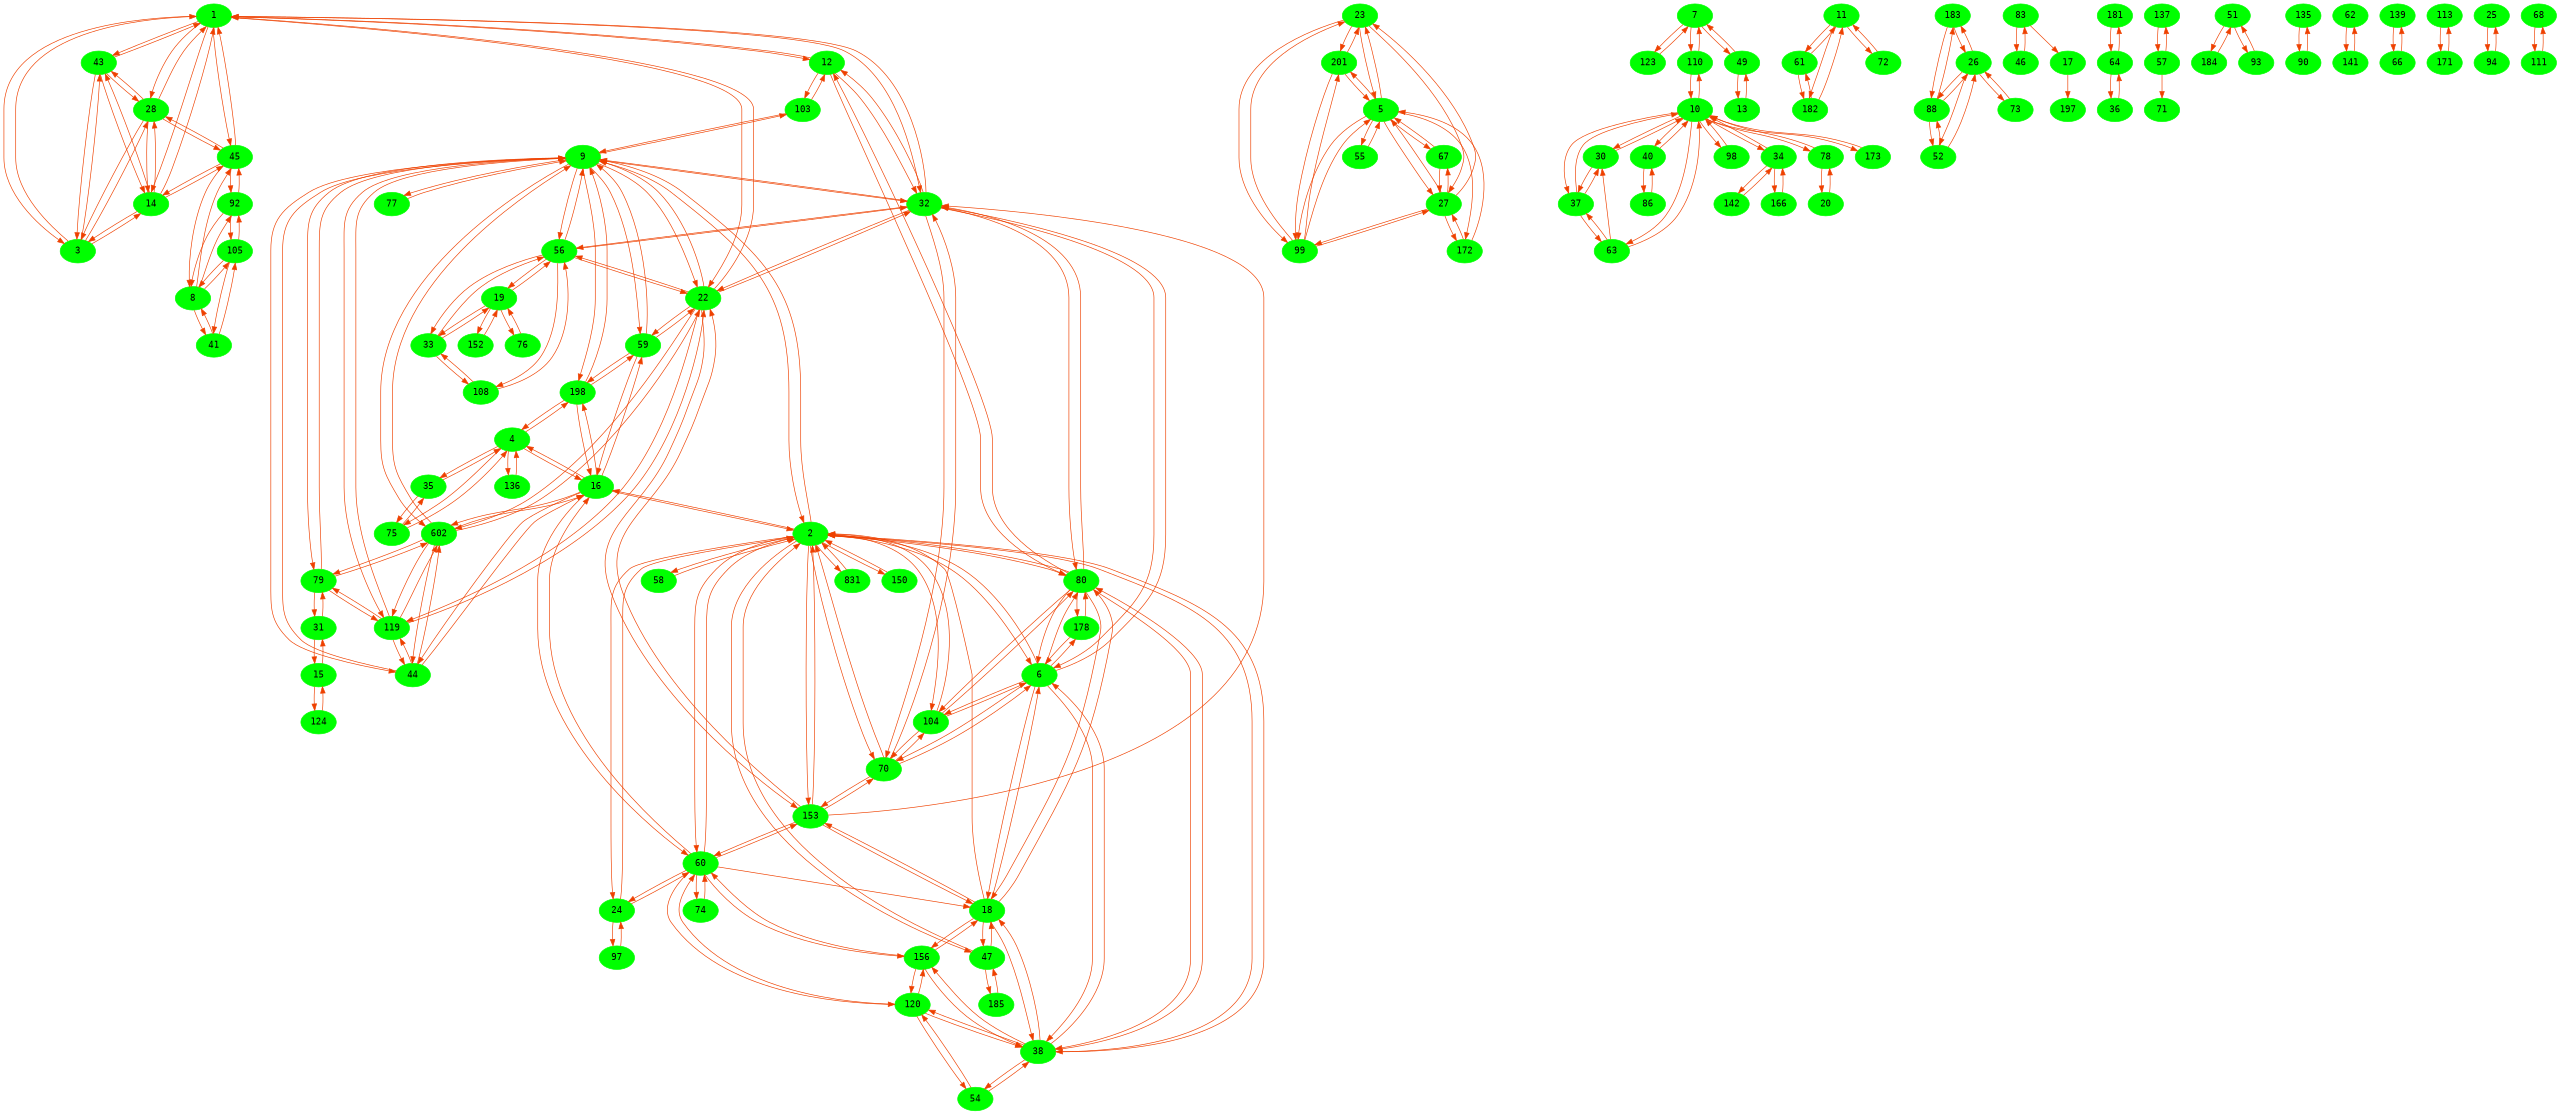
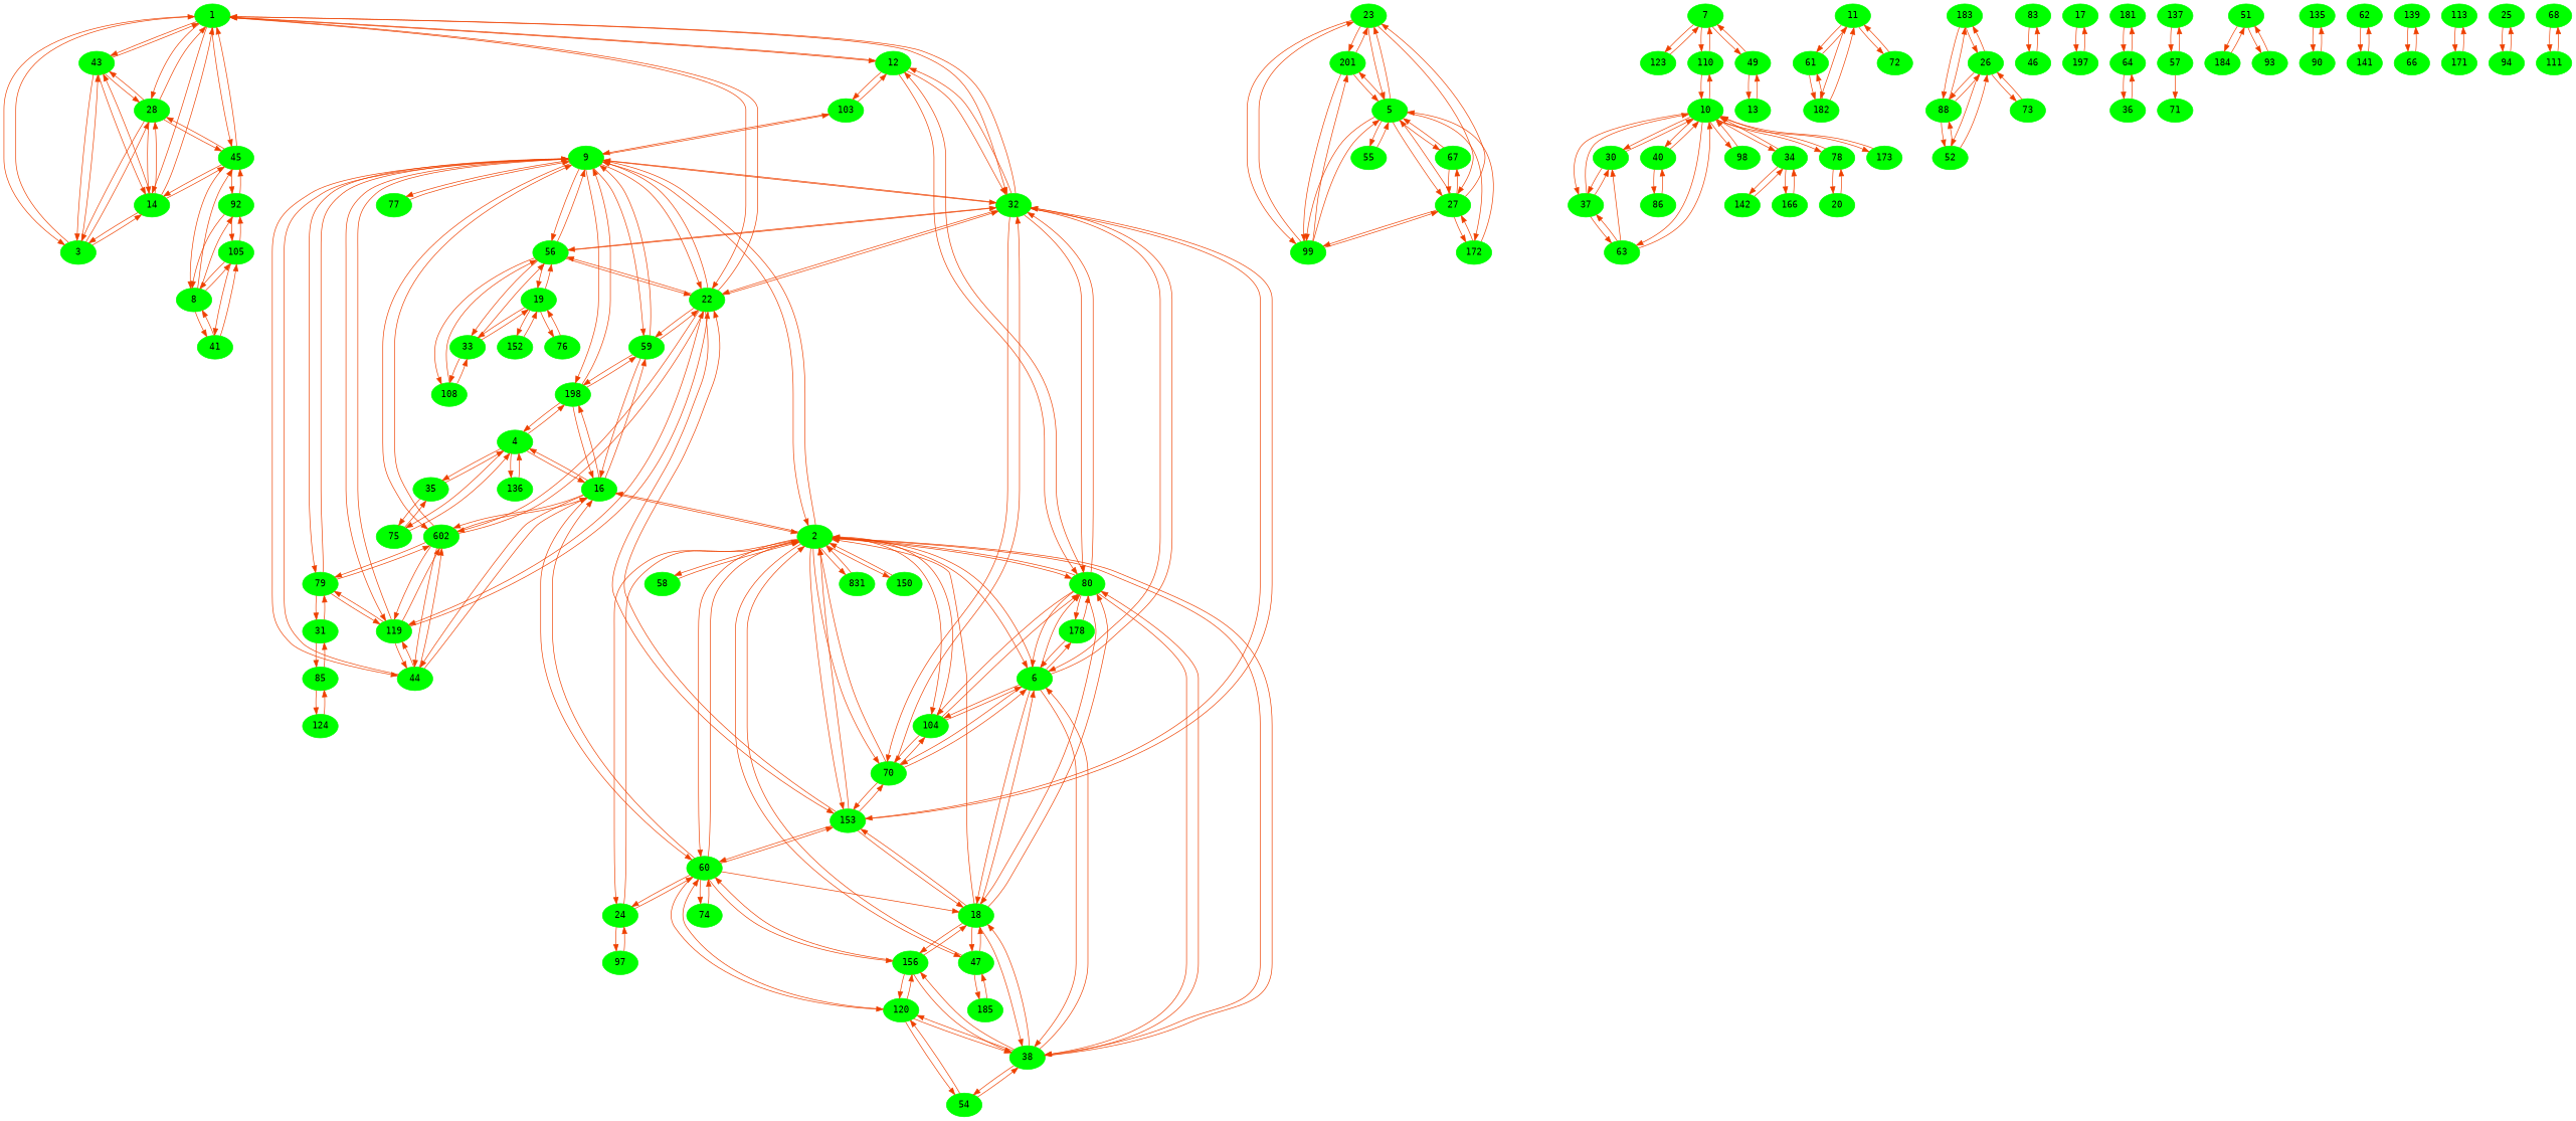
  strict digraph {
    fontname="DejaVu Sans Mono"
    node [color=green fontname="DejaVu Sans Mono" style=filled]
    edge [arrowhead=normal color=orangered2 fontname="DejaVu Sans Mono"]
    1
    43
    14
    3
    28
    45
    12
    32
    22
    8
    92
    80
    103
    6
    153
    9
    70
    56
    n19 [label=602]
    119
    59
    23
    201
    99
    5
    27
    172
    55
    67
    18
    2
    38
    47
    156
    60
    104
    16
    24
    n39 [label=831]
    150
    58
    54
    120
    178
    185
    74
    44
    198
    79
    77
    4
    97
    33
    108
    19
    31
    105
    41
    7
    123
    110
    49
    10
    13
    30
    37
    40
    63
    98
    34
    78
    173
    86
    142
    166
    20
    11
    61
    182
    72
    35
    75
    136
    183
    26
    88
    52
    73
-   15
+   15 [label=85]
    124
    76
    152
    83
    46
    17
    197
    181
    64
    36
    137
    57
    71
    51
    184
    93
    135
    90
    62
    141
    139
    66
    113
    171
    25
    94
    68
    111
    1 -> 43
    1 -> 14
    1 -> 3
    1 -> 28
    1 -> 45
    1 -> 12
    1 -> 32
    1 -> 22
    43 -> 1
    43 -> 14
    43 -> 3
    43 -> 28
    14 -> 1
    14 -> 43
    14 -> 3
    14 -> 28
    14 -> 45
    3 -> 1
    3 -> 43
    3 -> 14
    3 -> 28
    28 -> 1
    28 -> 43
    28 -> 14
    28 -> 3
    28 -> 45
    45 -> 1
    45 -> 14
    45 -> 28
    45 -> 8
    45 -> 92
    12 -> 1
    12 -> 32
    12 -> 80
    12 -> 103
    32 -> 1
    32 -> 12
    32 -> 22
    32 -> 80
    32 -> 6
+   32 -> 153
    32 -> 9
    32 -> 70
    32 -> 56
    22 -> 1
    22 -> 32
    22 -> 153
    22 -> 9
    22 -> 56
    22 -> n19
    22 -> 119
    22 -> 59
    8 -> 45
    8 -> 92
    8 -> 105
    8 -> 41
    92 -> 45
    92 -> 8
    92 -> 105
    80 -> 12
    80 -> 32
    80 -> 6
    80 -> 18
    80 -> 2
    80 -> 38
    80 -> 104
    80 -> 178
    103 -> 12
    103 -> 9
    6 -> 32
    6 -> 80
    6 -> 70
    6 -> 18
    6 -> 2
    6 -> 38
    6 -> 104
    6 -> 178
    153 -> 32
    153 -> 22
    153 -> 70
    153 -> 18
    153 -> 2
    153 -> 60
    9 -> 32
    9 -> 22
    9 -> 103
    9 -> 56
    9 -> n19
    9 -> 119
    9 -> 59
    9 -> 2
    9 -> 44
    9 -> 198
    9 -> 79
    9 -> 77
    70 -> 32
    70 -> 6
    70 -> 153
    70 -> 2
    70 -> 104
    56 -> 32
    56 -> 22
    56 -> 9
    56 -> 33
    56 -> 108
    56 -> 19
    n19 -> 22
    n19 -> 9
    n19 -> 119
    n19 -> 16
    n19 -> 44
    n19 -> 79
    119 -> 22
    119 -> 9
    119 -> n19
    119 -> 44
    119 -> 79
    59 -> 22
    59 -> 9
    59 -> 16
    59 -> 198
    23 -> 201
    23 -> 99
    23 -> 5
    23 -> 27
    201 -> 23
    201 -> 99
    201 -> 5
    99 -> 23
    99 -> 201
    99 -> 5
    99 -> 27
    5 -> 23
    5 -> 201
    5 -> 99
    5 -> 27
    5 -> 172
    5 -> 55
    5 -> 67
    27 -> 23
    27 -> 99
    27 -> 5
    27 -> 172
    27 -> 67
    172 -> 5
    172 -> 27
    55 -> 5
    67 -> 5
    67 -> 27
    18 -> 80
    18 -> 6
    18 -> 153
    18 -> 2
    18 -> 38
    18 -> 47
    18 -> 156
    2 -> 80
    2 -> 6
    2 -> 153
    2 -> 9
    2 -> 70
    2 -> 38
    2 -> 47
    2 -> 60
    2 -> 104
    2 -> 16
    2 -> 24
    2 -> n39
    2 -> 150
    2 -> 58
    38 -> 80
    38 -> 6
    38 -> 18
    38 -> 2
    38 -> 156
    38 -> 54
    38 -> 120
    47 -> 18
    47 -> 2
    47 -> 185
    156 -> 18
    156 -> 38
    156 -> 60
    156 -> 120
    60 -> 153
    60 -> 18
    60 -> 2
    60 -> 156
    60 -> 16
    60 -> 24
    60 -> 120
    60 -> 74
    104 -> 80
    104 -> 6
    104 -> 70
    104 -> 2
    16 -> n19
    16 -> 59
    16 -> 2
    16 -> 60
    16 -> 44
    16 -> 198
    16 -> 4
    24 -> 2
    24 -> 60
    24 -> 97
    n39 -> 2
    150 -> 2
    58 -> 2
    54 -> 38
    54 -> 120
    120 -> 38
    120 -> 156
    120 -> 60
    120 -> 54
    178 -> 80
    178 -> 6
    185 -> 47
    74 -> 60
    44 -> 9
    44 -> n19
    44 -> 119
    44 -> 16
    198 -> 9
    198 -> 59
    198 -> 16
    198 -> 4
    79 -> 9
    79 -> n19
    79 -> 119
    79 -> 31
    77 -> 9
    4 -> 16
    4 -> 198
    4 -> 35
    4 -> 75
    4 -> 136
    97 -> 24
    33 -> 56
    33 -> 108
    33 -> 19
    108 -> 56
    108 -> 33
    19 -> 56
    19 -> 33
    19 -> 76
    19 -> 152
    31 -> 79
    31 -> 15
    105 -> 8
    105 -> 92
    105 -> 41
    41 -> 8
    41 -> 105
    7 -> 123
    7 -> 110
    7 -> 49
    123 -> 7
    110 -> 7
    110 -> 10
    49 -> 7
    49 -> 13
    10 -> 110
    10 -> 30
    10 -> 37
    10 -> 40
    10 -> 63
    10 -> 98
    10 -> 34
    10 -> 78
    10 -> 173
    13 -> 49
    30 -> 10
    30 -> 37
    37 -> 10
    37 -> 30
    37 -> 63
    40 -> 10
    40 -> 86
    63 -> 10
    63 -> 30
    63 -> 37
    98 -> 10
    34 -> 10
    34 -> 142
    34 -> 166
    78 -> 10
    78 -> 20
    173 -> 10
    86 -> 40
    142 -> 34
    166 -> 34
    20 -> 78
    11 -> 61
    11 -> 182
    11 -> 72
    61 -> 11
    61 -> 182
    182 -> 11
    182 -> 61
    72 -> 11
    35 -> 4
    35 -> 75
    75 -> 4
    75 -> 35
    136 -> 4
    183 -> 26
    183 -> 88
    26 -> 183
    26 -> 88
    26 -> 52
    26 -> 73
    88 -> 183
    88 -> 26
    88 -> 52
    52 -> 26
    52 -> 88
    73 -> 26
    15 -> 31
    15 -> 124
    124 -> 15
    76 -> 19
    152 -> 19
    83 -> 46
    46 -> 83
    17 -> 197
-   83 -> 17
+   197 -> 17
    181 -> 64
    64 -> 181
    64 -> 36
    36 -> 64
    137 -> 57
    57 -> 137
    57 -> 71
    51 -> 184
    51 -> 93
    184 -> 51
    93 -> 51
    135 -> 90
    90 -> 135
    62 -> 141
    141 -> 62
    139 -> 66
    66 -> 139
    113 -> 171
    171 -> 113
    25 -> 94
    94 -> 25
    68 -> 111
    111 -> 68
  }
